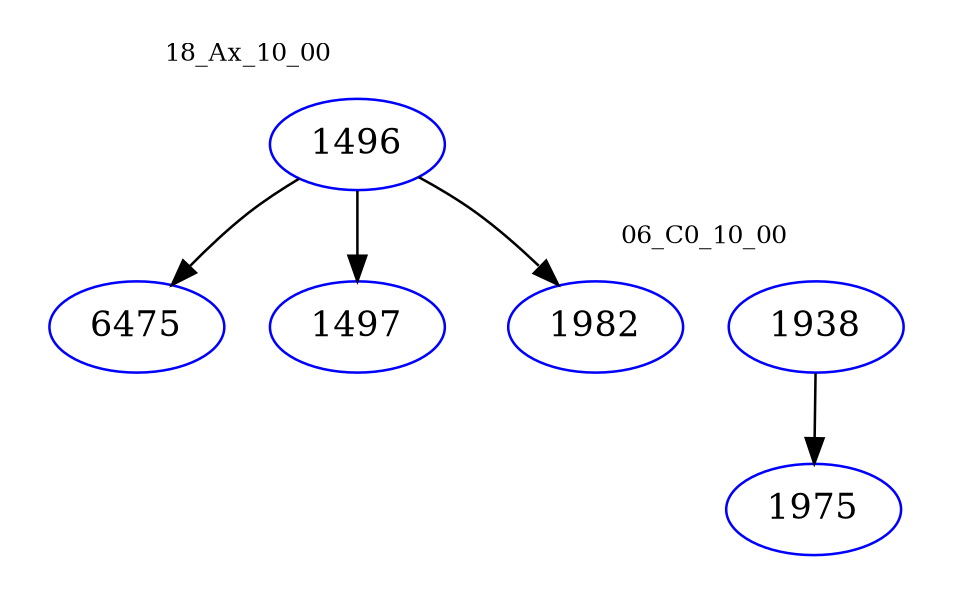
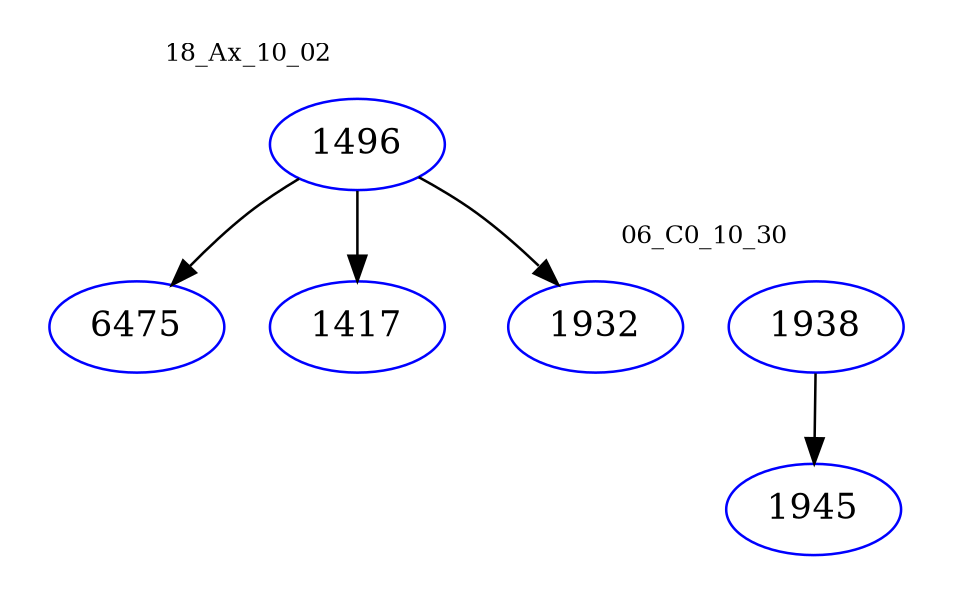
  digraph {
    node [color=blue]
    edge [color=black]
    n1 [label=1496]
    n2 [label=6475]
-   n3 [label=1497]
+   n3 [label=1417]
    n4 [label=1938]
-   n5 [label=1982]
-   n6 [label=1975]
+   n5 [label=1932]
+   n6 [label=1945]
    subgraph cluster_1 {
      color=white
      fontsize=10
-     label="18_Ax_10_00"
+     label="18_Ax_10_02"
      n1
      n2
      n3
    }
    subgraph cluster_2 {
      color=white
      fontsize=10
-     label="06_C0_10_00"
+     label="06_C0_10_30"
      n4
      n5
      n6
    }
    n1 -> n2
    n1 -> n3
    n1 -> n5
    n4 -> n6
  }
